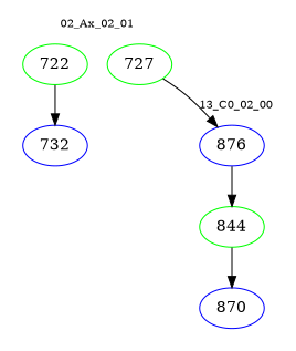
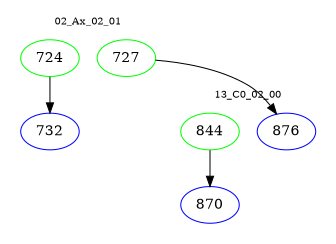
  digraph {
    node [color=green]
    edge [color=black]
    n1 [label=727]
-   n2 [label=722]
+   n2 [label=724]
    n3 [color=blue label=732]
    n4 [color=blue label=876]
    n5 [label=844]
    n6 [color=blue label=870]
    subgraph cluster_1 {
      color=white
      fontsize=10
      label="02_Ax_02_01"
      n1
      n2
      n3
    }
    subgraph cluster_2 {
      color=white
      fontsize=10
      label="13_C0_02_00"
      n4
      n5
      n6
    }
    n1 -> n4
    n2 -> n3
-   n4 -> n5
    n5 -> n6
  }
